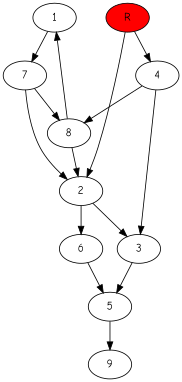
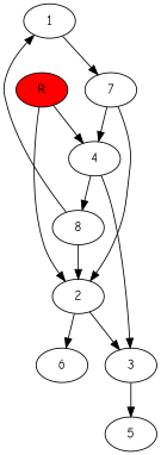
  digraph {
    fontname="Comic Neue"
    node [fontname="Comic Neue"]
    edge [fontname="Comic Neue"]
    1
    7
    2
    4
    3
    6
    5
    8
-   9
    R [fillcolor="#ff0000" style=filled]
    1 -> 7
    7 -> 2
-   7 -> 8
+   7 -> 4
    2 -> 3
    2 -> 6
    4 -> 3
    4 -> 8
    3 -> 5
-   6 -> 5
-   5 -> 9
    8 -> 1
    8 -> 2
    R -> 2
    R -> 4
  }
